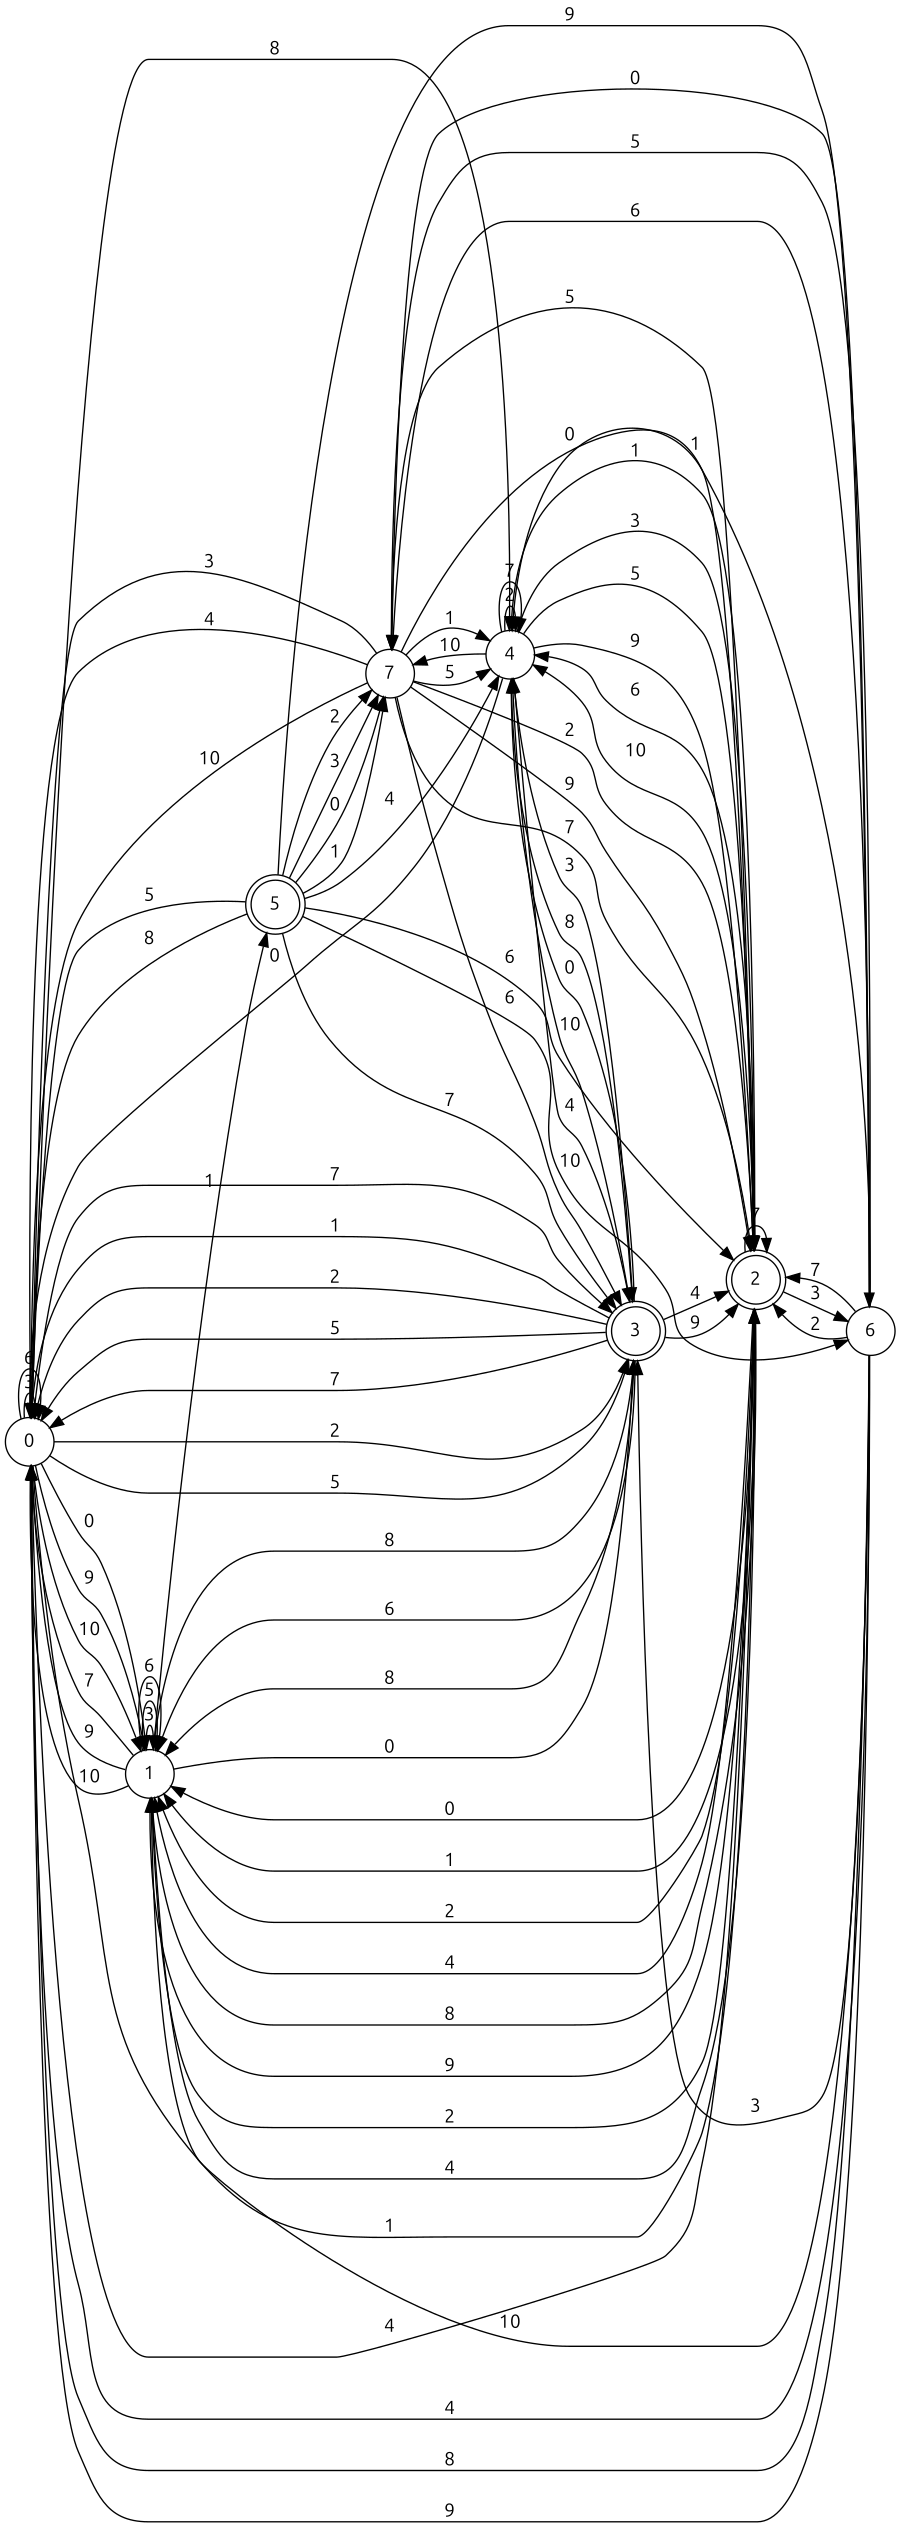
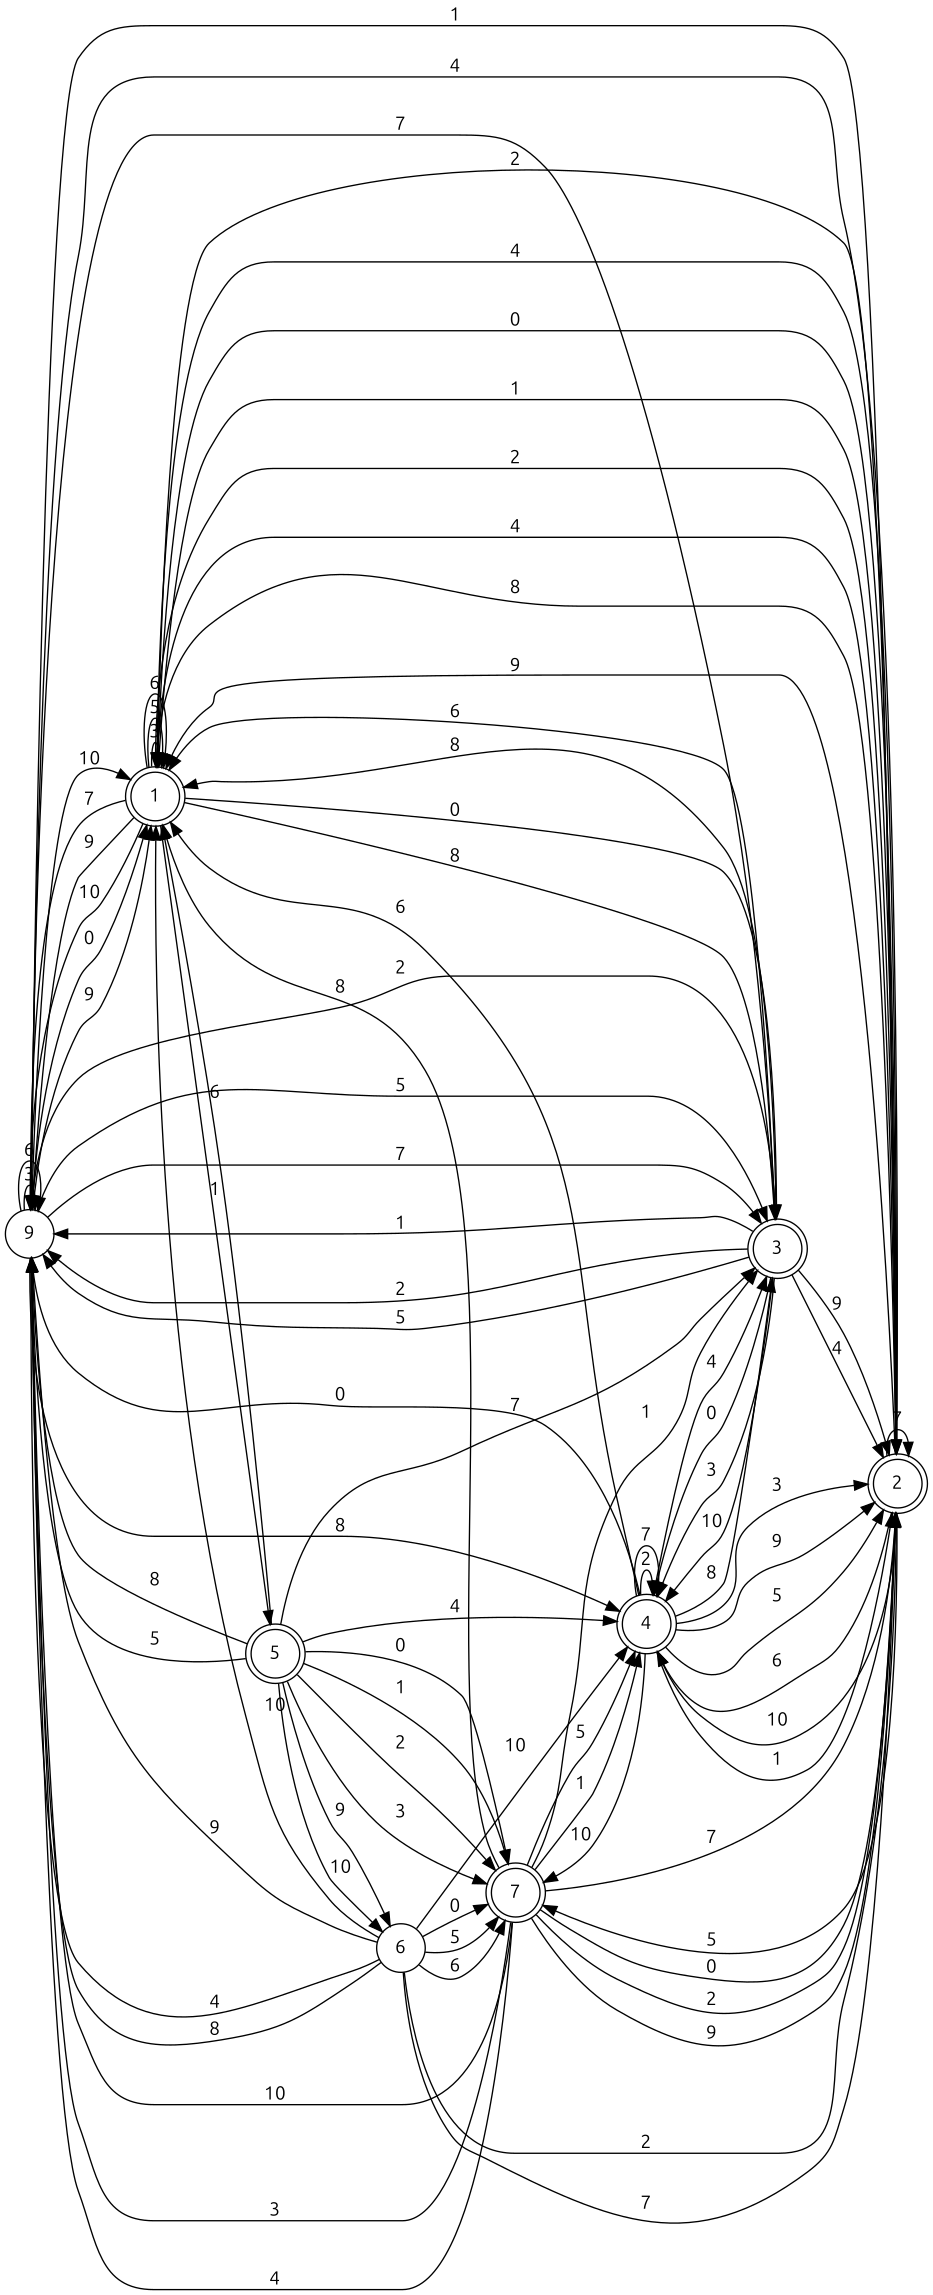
  digraph {
    fontname=Ubuntu
    rankdir=LR
    node [fontname=Ubuntu shape=circle]
    edge [fontname=Ubuntu]
-   n1 [label=0]
-   n2 [label=1]
+   n1 [label=9]
+   n2 [label=1 shape=doublecircle]
    n3 [label=2 shape=doublecircle]
    n4 [label=3 shape=doublecircle]
-   n5 [label=4]
+   n5 [label=4 shape=doublecircle]
    n6 [label=5 shape=doublecircle]
    n7 [label=6]
-   n8 [label=7]
+   n8 [label=7 shape=doublecircle]
    n1 -> n1 [label=3]
    n1 -> n1 [label=6]
    n1 -> n2 [label=0]
    n1 -> n2 [label=9]
    n1 -> n2 [label=10]
    n1 -> n3 [label=1]
    n1 -> n3 [label=4]
    n1 -> n4 [label=2]
    n1 -> n4 [label=5]
    n1 -> n4 [label=7]
    n1 -> n5 [label=8]
    n2 -> n1 [label=7]
    n2 -> n1 [label=9]
    n2 -> n1 [label=10]
    n2 -> n2 [label=3]
    n2 -> n2 [label=5]
    n2 -> n2 [label=6]
    n2 -> n3 [label=2]
    n2 -> n3 [label=4]
    n2 -> n4 [label=0]
    n2 -> n4 [label=8]
    n2 -> n6 [label=1]
    n3 -> n2 [label=0]
    n3 -> n2 [label=1]
    n3 -> n2 [label=2]
    n3 -> n2 [label=4]
    n3 -> n2 [label=8]
    n3 -> n2 [label=9]
    n3 -> n3 [label=7]
    n3 -> n5 [label=6]
    n3 -> n5 [label=10]
-   n3 -> n7 [label=3]
    n3 -> n8 [label=5]
    n4 -> n1 [label=1]
    n4 -> n1 [label=2]
    n4 -> n1 [label=5]
    n4 -> n1 [label=7]
    n4 -> n2 [label=6]
    n4 -> n2 [label=8]
    n4 -> n3 [label=4]
    n4 -> n3 [label=9]
    n4 -> n5 [label=0]
    n4 -> n5 [label=3]
    n4 -> n5 [label=10]
    n5 -> n1 [label=0]
+   n5 -> n2 [label=6]
    n5 -> n3 [label=1]
    n5 -> n3 [label=3]
    n5 -> n3 [label=5]
    n5 -> n3 [label=9]
    n5 -> n4 [label=4]
    n5 -> n4 [label=8]
    n5 -> n5 [label=2]
    n5 -> n5 [label=7]
    n5 -> n8 [label=10]
    n6 -> n1 [label=5]
    n6 -> n1 [label=8]
-   n6 -> n3 [label=6]
+   n6 -> n2 [label=6]
    n6 -> n4 [label=7]
    n6 -> n5 [label=4]
    n6 -> n7 [label=9]
    n6 -> n7 [label=10]
    n6 -> n8 [label=0]
    n6 -> n8 [label=1]
    n6 -> n8 [label=2]
    n6 -> n8 [label=3]
    n7 -> n1 [label=4]
    n7 -> n1 [label=8]
    n7 -> n1 [label=9]
    n7 -> n2 [label=10]
    n7 -> n3 [label=2]
    n7 -> n3 [label=7]
-   n7 -> n4 [label=3]
-   n7 -> n5 [label=1]
+   n7 -> n5 [label=10]
    n7 -> n8 [label=0]
    n7 -> n8 [label=5]
    n7 -> n8 [label=6]
    n8 -> n1 [label=3]
    n8 -> n1 [label=4]
    n8 -> n1 [label=10]
+   n8 -> n2 [label=8]
    n8 -> n3 [label=0]
    n8 -> n3 [label=2]
    n8 -> n3 [label=7]
    n8 -> n3 [label=9]
-   n8 -> n4 [label=6]
+   n8 -> n4 [label=1]
    n8 -> n5 [label=1]
    n8 -> n5 [label=5]
  }
